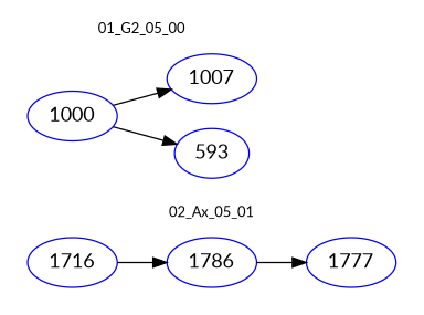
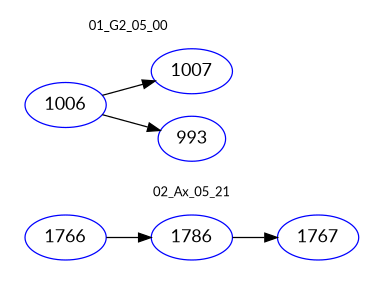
  digraph {
    fontname=Lato
    rankdir=LR
    node [color=blue fontname=Lato]
    edge [color=black fontname=Lato]
-   n1 [label=1716]
-   n2 [label=1777]
+   n1 [label=1766]
+   n2 [label=1767]
    n3 [label=1786]
-   n4 [label=1000]
-   n5 [label=593]
+   n4 [label=1006]
+   n5 [label=993]
    n6 [label=1007]
    subgraph cluster_1 {
      color=white
      fontsize=10
-     label="02_Ax_05_01"
+     label="02_Ax_05_21"
      n1
      n2
      n3
    }
    subgraph cluster_2 {
      color=white
      fontsize=10
      label="01_G2_05_00"
      n4
      n5
      n6
    }
    n1 -> n3
    n3 -> n2
    n4 -> n5
    n4 -> n6
  }
